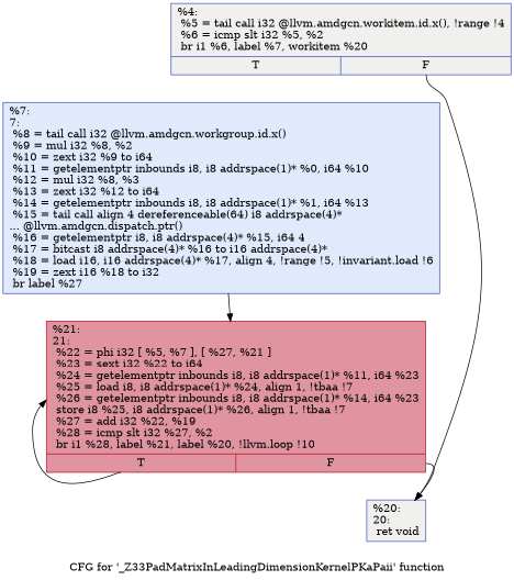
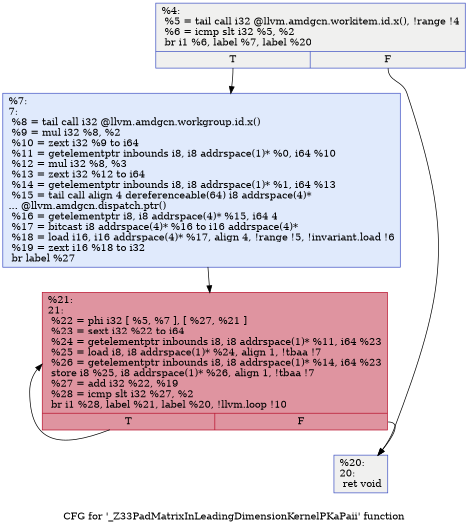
  digraph {
    label="CFG for '_Z33PadMatrixInLeadingDimensionKernelPKaPaii' function"
    node [color="#3d50c3ff" fillcolor="#dedcdb70" shape=record style=filled]
    edge [tailport=s0]
-   n1 [label="{%4:\l  %5 = tail call i32 @llvm.amdgcn.workitem.id.x(), !range !4\l  %6 = icmp slt i32 %5, %2\l  br i1 %6, label %7, workitem %20\l|{<s0>T|<s1>F}}"]
+   n1 [label="{%4:\l  %5 = tail call i32 @llvm.amdgcn.workitem.id.x(), !range !4\l  %6 = icmp slt i32 %5, %2\l  br i1 %6, label %7, label %20\l|{<s0>T|<s1>F}}"]
    n2 [fillcolor="#b9d0f970" label="{%7:\l7:                                                \l  %8 = tail call i32 @llvm.amdgcn.workgroup.id.x()\l  %9 = mul i32 %8, %2\l  %10 = zext i32 %9 to i64\l  %11 = getelementptr inbounds i8, i8 addrspace(1)* %0, i64 %10\l  %12 = mul i32 %8, %3\l  %13 = zext i32 %12 to i64\l  %14 = getelementptr inbounds i8, i8 addrspace(1)* %1, i64 %13\l  %15 = tail call align 4 dereferenceable(64) i8 addrspace(4)*\l... @llvm.amdgcn.dispatch.ptr()\l  %16 = getelementptr i8, i8 addrspace(4)* %15, i64 4\l  %17 = bitcast i8 addrspace(4)* %16 to i16 addrspace(4)*\l  %18 = load i16, i16 addrspace(4)* %17, align 4, !range !5, !invariant.load !6\l  %19 = zext i16 %18 to i32\l  br label %27\l}"]
    n3 [label="{%20:\l20:                                               \l  ret void\l}"]
    n4 [color="#b70d28ff" fillcolor="#b70d2870" label="{%21:\l21:                                               \l  %22 = phi i32 [ %5, %7 ], [ %27, %21 ]\l  %23 = sext i32 %22 to i64\l  %24 = getelementptr inbounds i8, i8 addrspace(1)* %11, i64 %23\l  %25 = load i8, i8 addrspace(1)* %24, align 1, !tbaa !7\l  %26 = getelementptr inbounds i8, i8 addrspace(1)* %14, i64 %23\l  store i8 %25, i8 addrspace(1)* %26, align 1, !tbaa !7\l  %27 = add i32 %22, %19\l  %28 = icmp slt i32 %27, %2\l  br i1 %28, label %21, label %20, !llvm.loop !10\l|{<s0>T|<s1>F}}"]
+   n1 -> n2
    n1 -> n3 [tailport=s1]
    n2 -> n4
    n4 -> n3 [tailport=s1]
    n4 -> n4
  }
